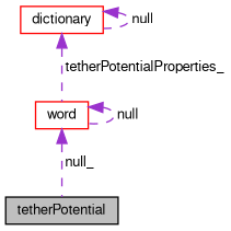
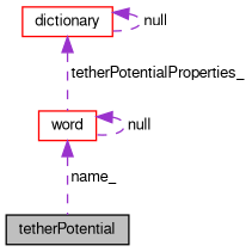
  digraph {
    node [color=red fontname=FreeSans fontsize=10 shape=record]
    edge [color=darkorchid3 dir=back fontname=FreeSans fontsize=10 labelfontname=FreeSans labelfontsize=10 style=dashed]
    n1 [color=black fillcolor=grey75 fontcolor=black height=0.2 label=tetherPotential style=filled width=0.4]
    n2 [height=0.2 label=dictionary width=0.4]
    n3 [height=0.2 label=word width=0.4]
    n2 -> n2 [label=" null"]
    n2 -> n3 [label=" tetherPotentialProperties_"]
-   n3 -> n1 [label=" null_"]
+   n3 -> n1 [label=" name_"]
    n3 -> n3 [label=" null"]
  }
